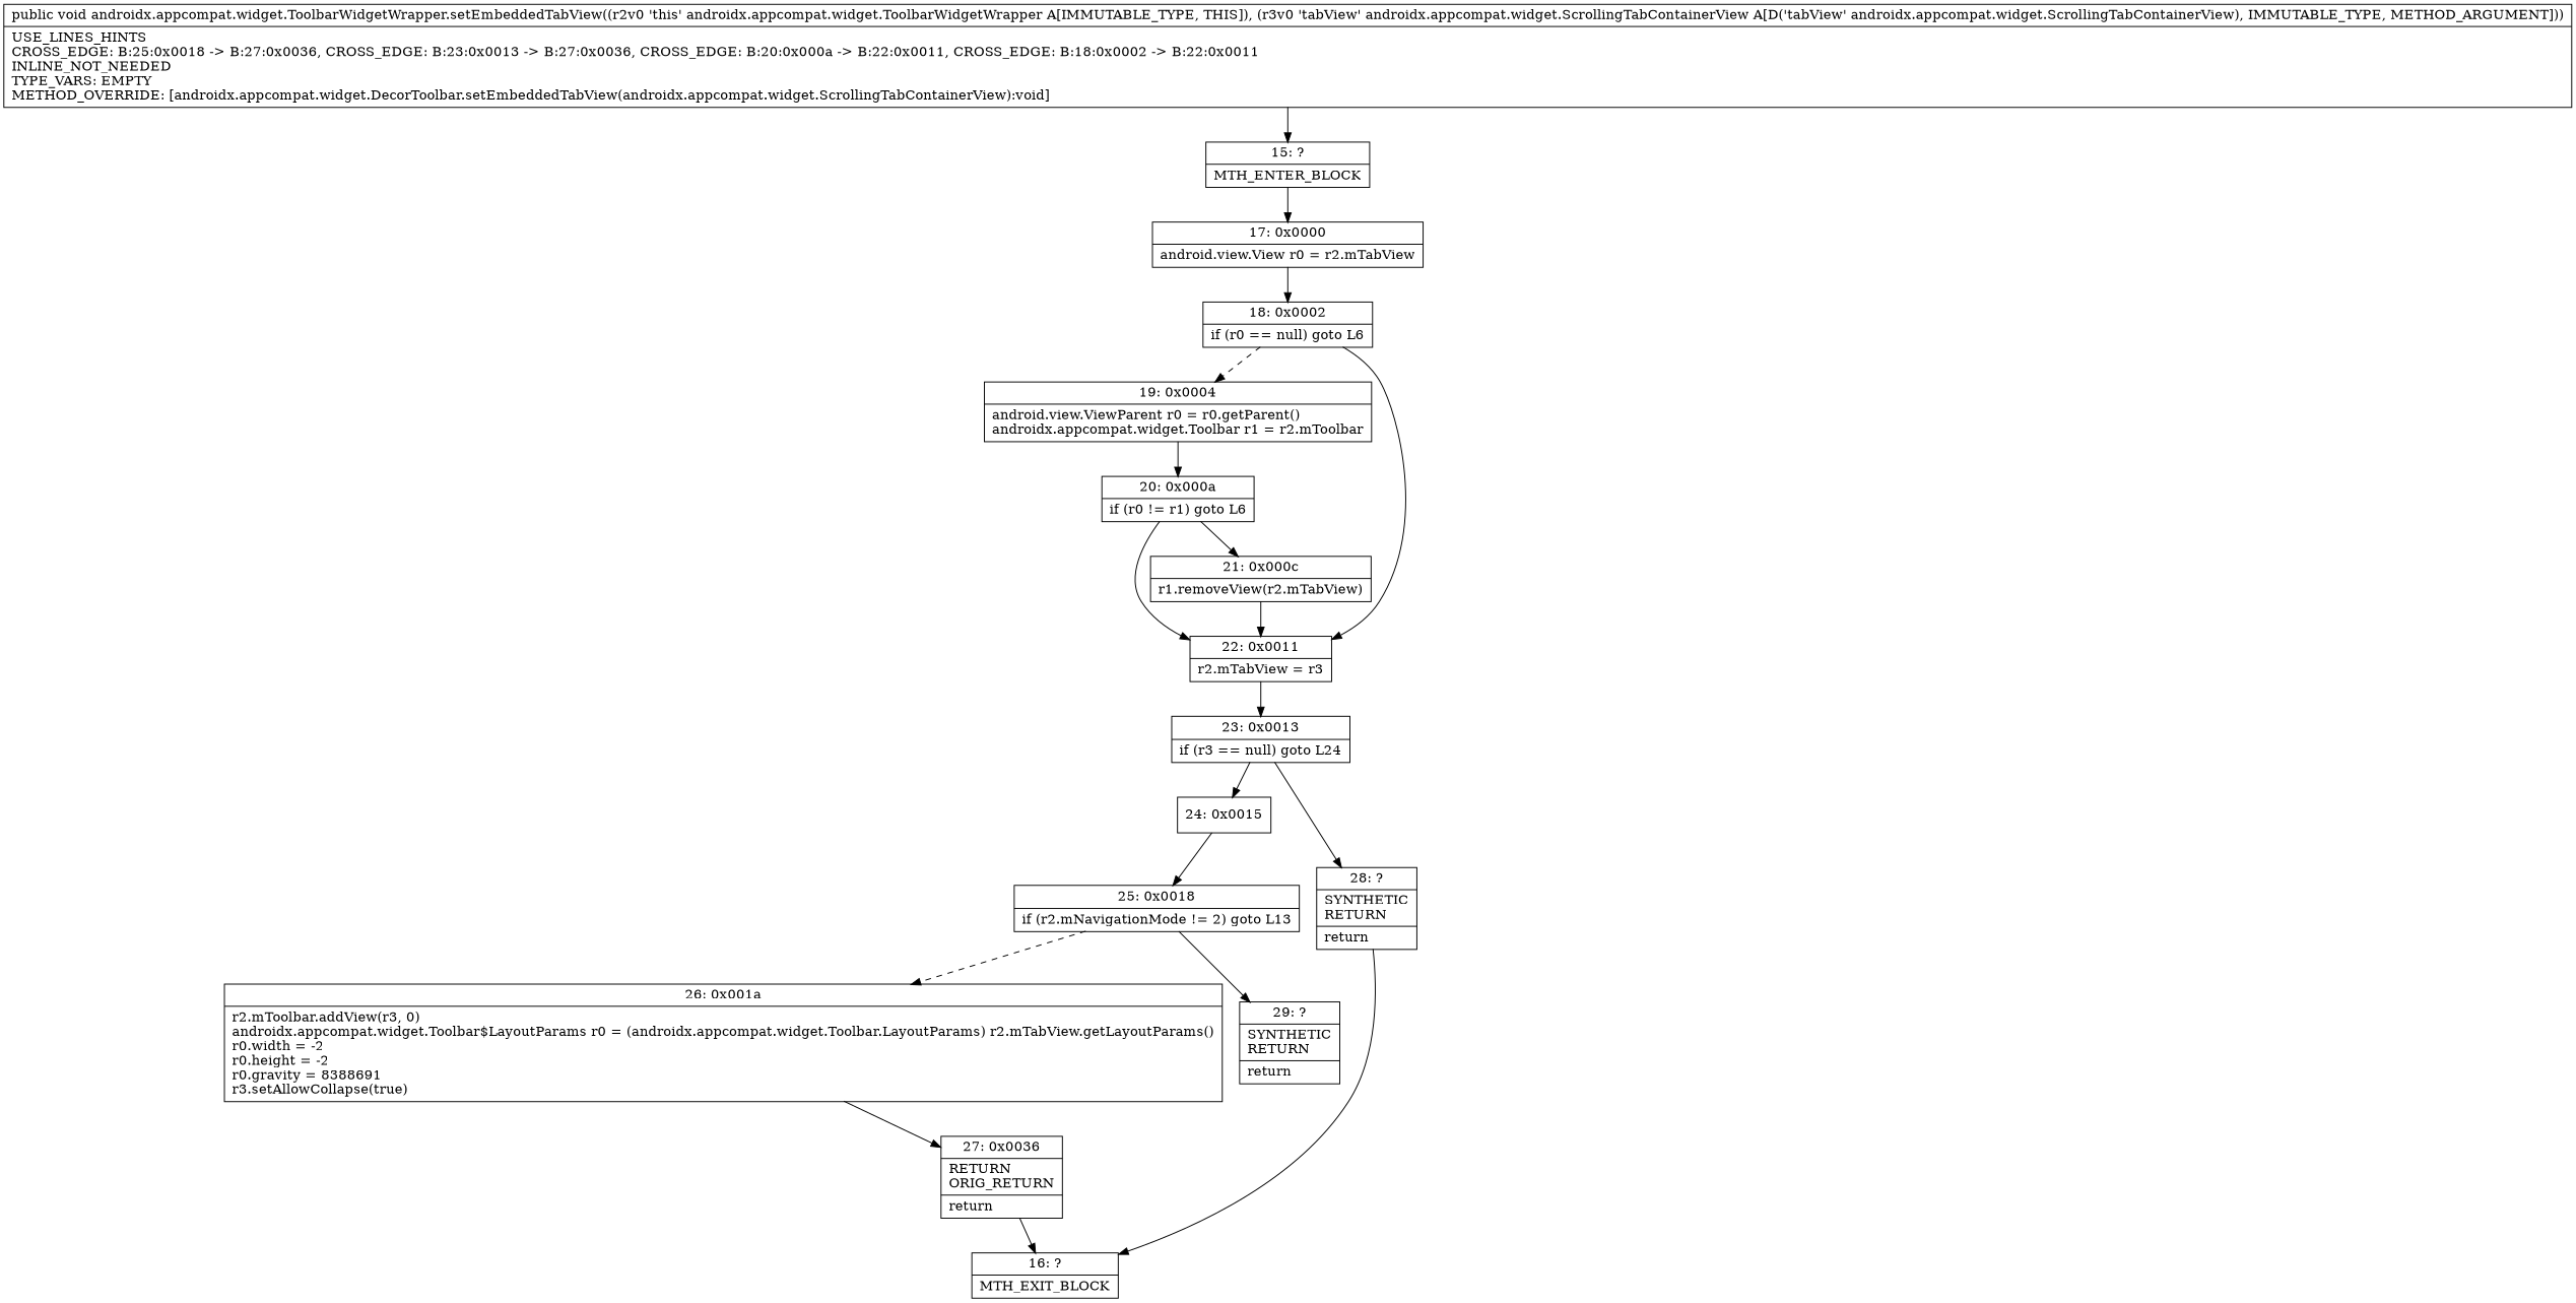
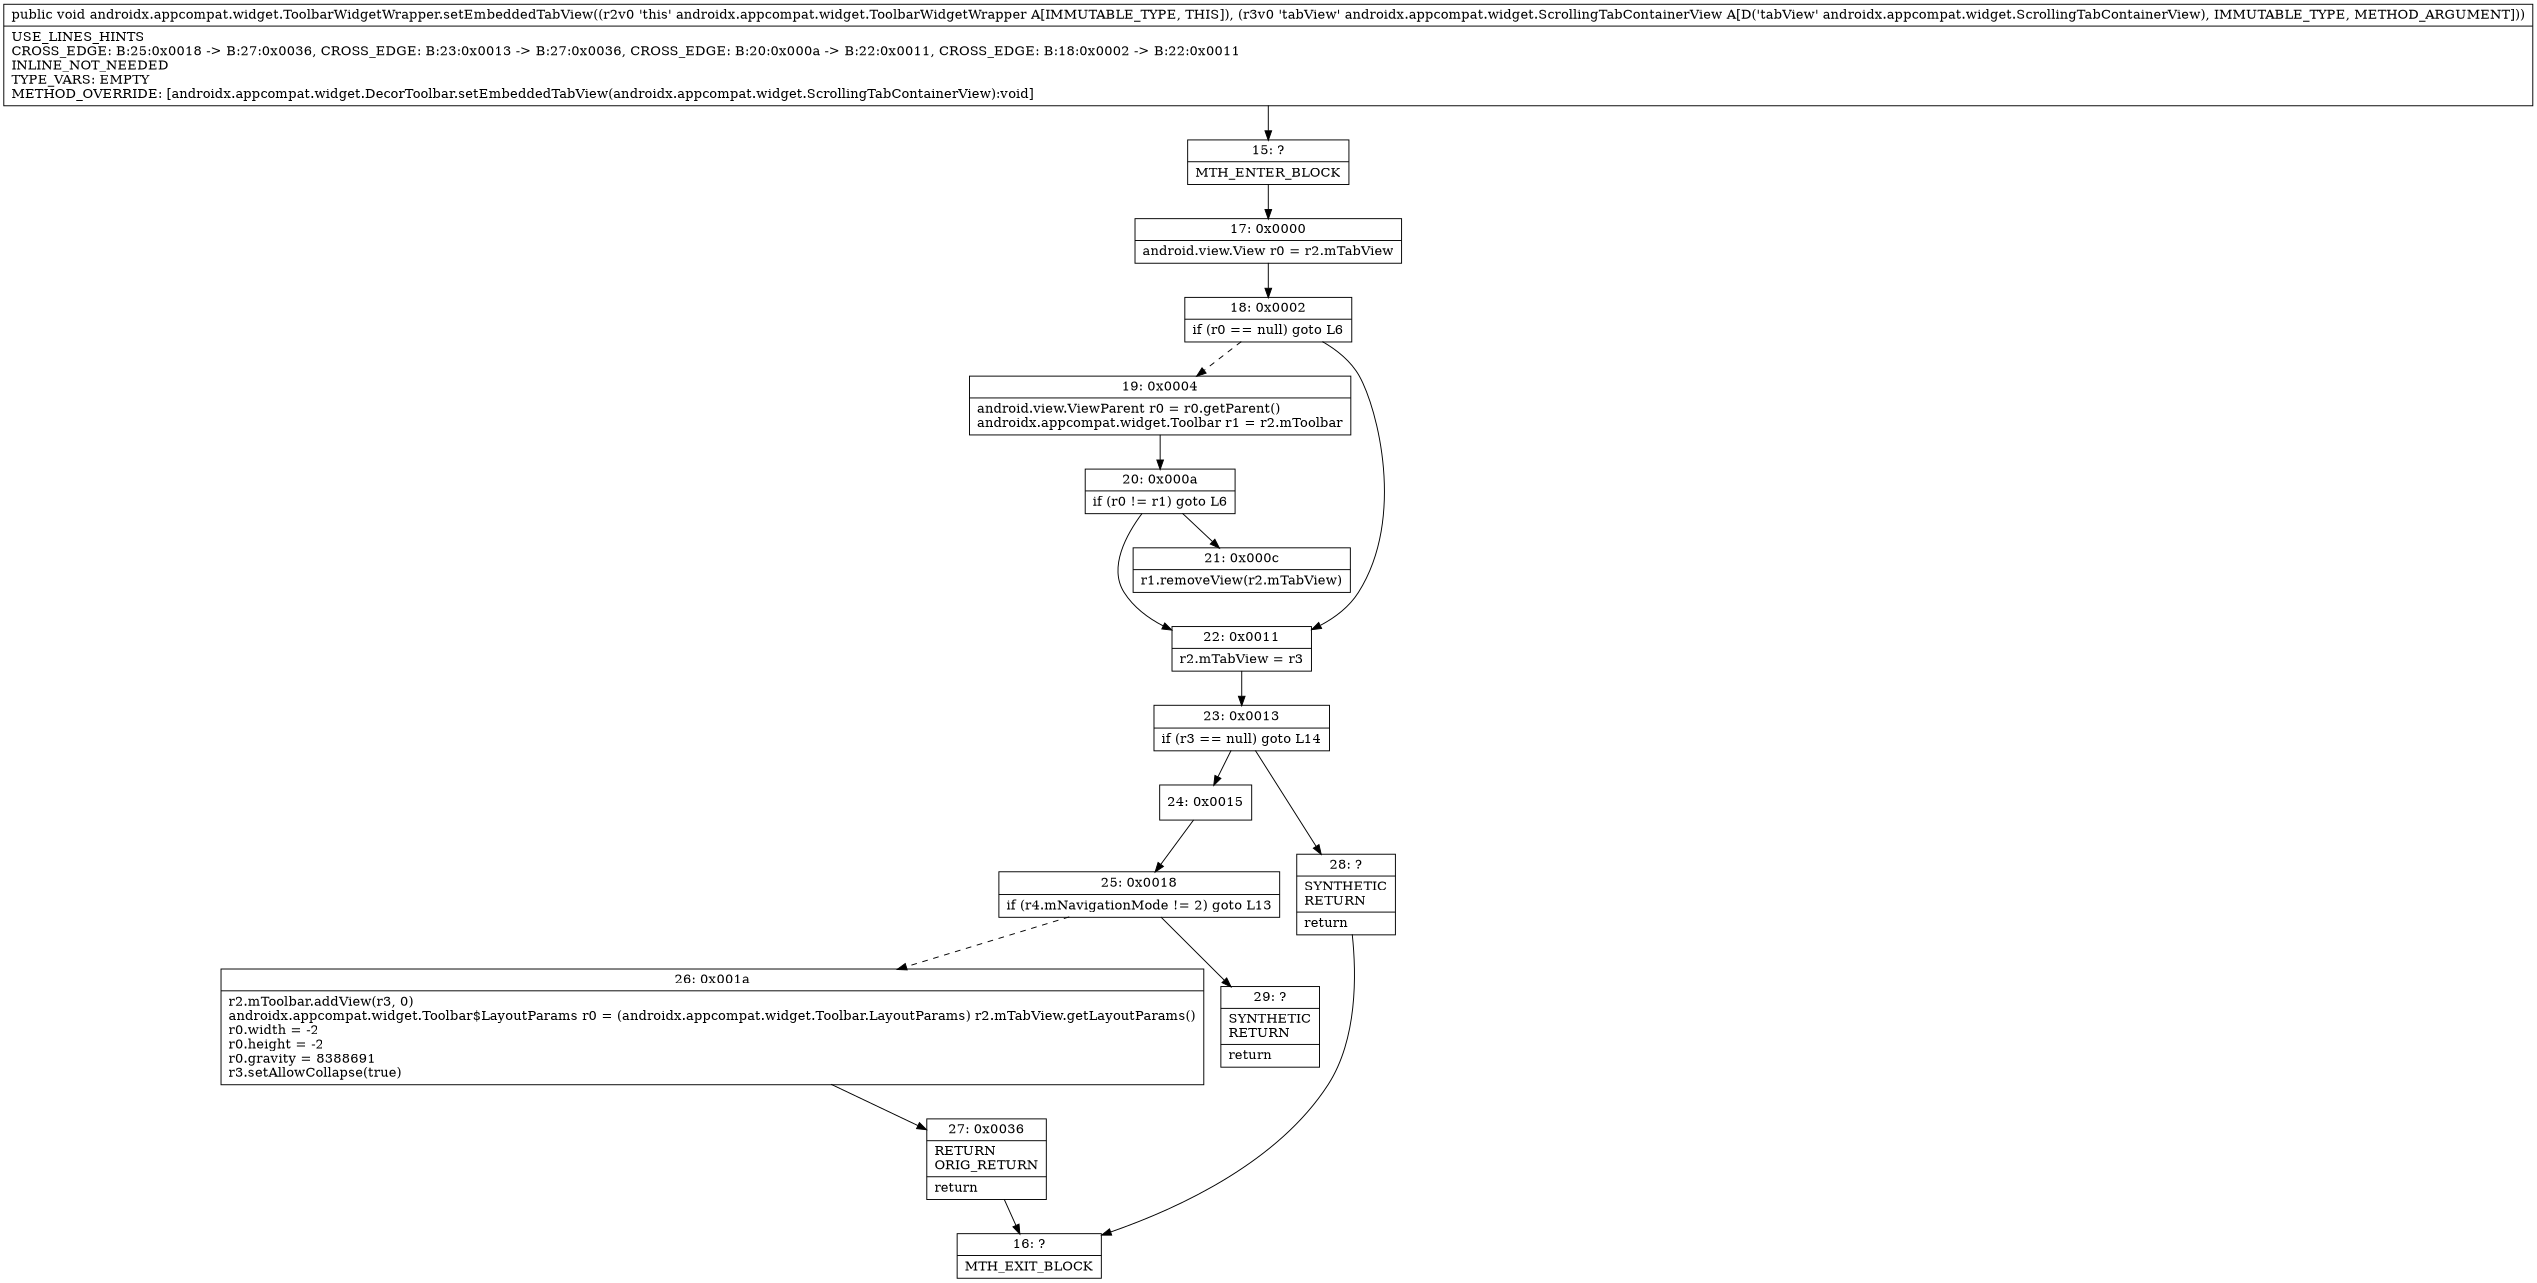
  digraph {
    node [shape=record]
    n1 [label="{15\:\ ?|MTH_ENTER_BLOCK\l}"]
    n2 [label="{17\:\ 0x0000|android.view.View r0 = r2.mTabView\l}"]
    n3 [label="{18\:\ 0x0002|if (r0 == null) goto L6\l}"]
    n4 [label="{19\:\ 0x0004|android.view.ViewParent r0 = r0.getParent()\landroidx.appcompat.widget.Toolbar r1 = r2.mToolbar\l}"]
    n5 [label="{22\:\ 0x0011|r2.mTabView = r3\l}"]
    n6 [label="{20\:\ 0x000a|if (r0 != r1) goto L6\l}"]
-   n7 [label="{23\:\ 0x0013|if (r3 == null) goto L24\l}"]
+   n7 [label="{23\:\ 0x0013|if (r3 == null) goto L14\l}"]
    n8 [label="{21\:\ 0x000c|r1.removeView(r2.mTabView)\l}"]
    n9 [label="{24\:\ 0x0015}"]
    n10 [label="{28\:\ ?|SYNTHETIC\lRETURN\l|return\l}"]
-   n11 [label="{25\:\ 0x0018|if (r2.mNavigationMode != 2) goto L13\l}"]
+   n11 [label="{25\:\ 0x0018|if (r4.mNavigationMode != 2) goto L13\l}"]
    n12 [label="{16\:\ ?|MTH_EXIT_BLOCK\l}"]
    n13 [label="{26\:\ 0x001a|r2.mToolbar.addView(r3, 0)\landroidx.appcompat.widget.Toolbar$LayoutParams r0 = (androidx.appcompat.widget.Toolbar.LayoutParams) r2.mTabView.getLayoutParams()\lr0.width = \-2\lr0.height = \-2\lr0.gravity = 8388691\lr3.setAllowCollapse(true)\l}"]
    n14 [label="{29\:\ ?|SYNTHETIC\lRETURN\l|return\l}"]
    n15 [label="{27\:\ 0x0036|RETURN\lORIG_RETURN\l|return\l}"]
    n16 [label="{public void androidx.appcompat.widget.ToolbarWidgetWrapper.setEmbeddedTabView((r2v0 'this' androidx.appcompat.widget.ToolbarWidgetWrapper A[IMMUTABLE_TYPE, THIS]), (r3v0 'tabView' androidx.appcompat.widget.ScrollingTabContainerView A[D('tabView' androidx.appcompat.widget.ScrollingTabContainerView), IMMUTABLE_TYPE, METHOD_ARGUMENT]))  | USE_LINES_HINTS\lCROSS_EDGE: B:25:0x0018 \-\> B:27:0x0036, CROSS_EDGE: B:23:0x0013 \-\> B:27:0x0036, CROSS_EDGE: B:20:0x000a \-\> B:22:0x0011, CROSS_EDGE: B:18:0x0002 \-\> B:22:0x0011\lINLINE_NOT_NEEDED\lTYPE_VARS: EMPTY\lMETHOD_OVERRIDE: [androidx.appcompat.widget.DecorToolbar.setEmbeddedTabView(androidx.appcompat.widget.ScrollingTabContainerView):void]\l}"]
    n1 -> n2
    n2 -> n3
    n3 -> n4 [style=dashed]
    n3 -> n5
    n4 -> n6
    n5 -> n7
    n6 -> n5
    n6 -> n8 [style=solid]
    n7 -> n9 [style=solid]
    n7 -> n10
-   n8 -> n5
    n9 -> n11
    n10 -> n12
    n11 -> n13 [style=dashed]
    n11 -> n14
    n13 -> n15
    n15 -> n12
    n16 -> n1
  }
